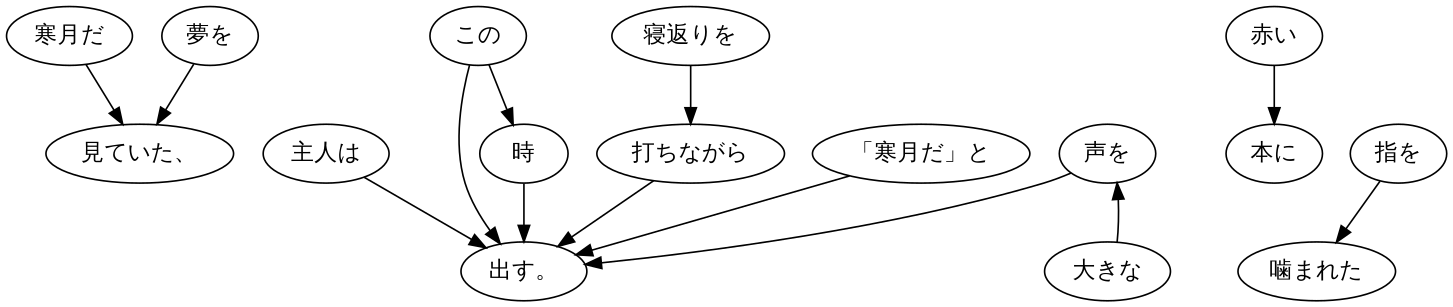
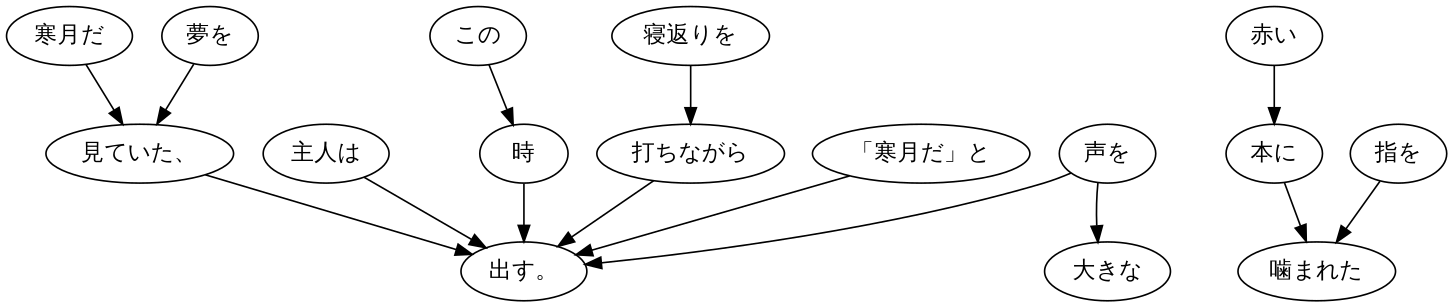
  digraph {
    fontname=Nunito
    node [fontname=Nunito]
    edge [fontname=Nunito]
    n1 [label="寒月だ"]
    n2 [label="見ていた、"]
    n3 [label="出す。"]
    n4 [label="赤い"]
    n5 [label="本に"]
    n6 [label="噛まれた"]
    n7 [label="指を"]
    n8 [label="夢を"]
    n9 [label="主人は"]
    n10 [label="この"]
    n11 [label="時"]
    n12 [label="寝返りを"]
    n13 [label="打ちながら"]
    n14 [label="「寒月だ」と"]
    n15 [label="大きな"]
    n16 [label="声を"]
    n1 -> n2
-   n10 -> n3
+   n2 -> n3
    n4 -> n5
+   n5 -> n6
    n7 -> n6
    n8 -> n2
    n9 -> n3
    n10 -> n11
    n11 -> n3
    n12 -> n13
    n13 -> n3
    n14 -> n3
-   n15 -> n16
+   n16 -> n15
    n16 -> n3
  }
